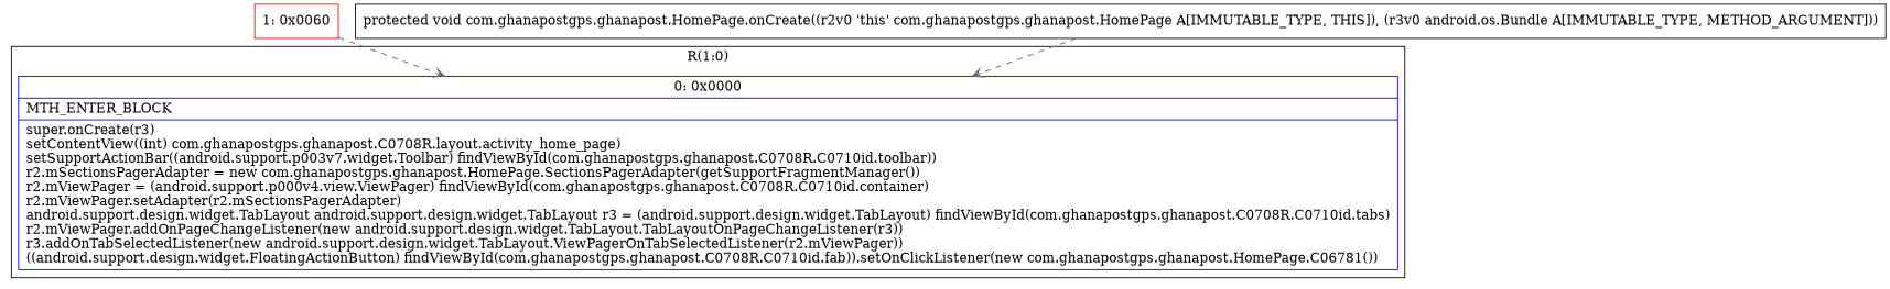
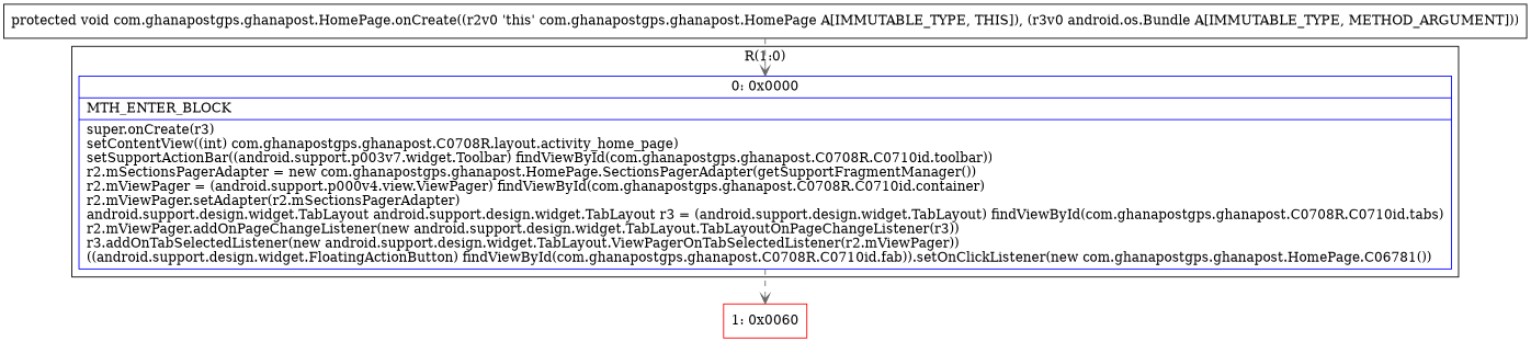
  digraph {
    node [shape=record]
    edge [color=gray40 style=dashed arrowhead=vee]
    n1 [color=blue label="{0\:\ 0x0000|MTH_ENTER_BLOCK\l|super.onCreate(r3)\lsetContentView((int) com.ghanapostgps.ghanapost.C0708R.layout.activity_home_page)\lsetSupportActionBar((android.support.p003v7.widget.Toolbar) findViewById(com.ghanapostgps.ghanapost.C0708R.C0710id.toolbar))\lr2.mSectionsPagerAdapter = new com.ghanapostgps.ghanapost.HomePage.SectionsPagerAdapter(getSupportFragmentManager())\lr2.mViewPager = (android.support.p000v4.view.ViewPager) findViewById(com.ghanapostgps.ghanapost.C0708R.C0710id.container)\lr2.mViewPager.setAdapter(r2.mSectionsPagerAdapter)\landroid.support.design.widget.TabLayout android.support.design.widget.TabLayout r3 = (android.support.design.widget.TabLayout) findViewById(com.ghanapostgps.ghanapost.C0708R.C0710id.tabs)\lr2.mViewPager.addOnPageChangeListener(new android.support.design.widget.TabLayout.TabLayoutOnPageChangeListener(r3))\lr3.addOnTabSelectedListener(new android.support.design.widget.TabLayout.ViewPagerOnTabSelectedListener(r2.mViewPager))\l((android.support.design.widget.FloatingActionButton) findViewById(com.ghanapostgps.ghanapost.C0708R.C0710id.fab)).setOnClickListener(new com.ghanapostgps.ghanapost.HomePage.C06781())\l}"]
    n2 [color=red label="{1\:\ 0x0060}"]
    n3 [label="{protected void com.ghanapostgps.ghanapost.HomePage.onCreate((r2v0 'this' com.ghanapostgps.ghanapost.HomePage A[IMMUTABLE_TYPE, THIS]), (r3v0 android.os.Bundle A[IMMUTABLE_TYPE, METHOD_ARGUMENT])) }"]
    subgraph cluster_1 {
      label="R(1:0)"
      n1
    }
-   n2 -> n1
+   n1 -> n2
    n3 -> n1
  }
